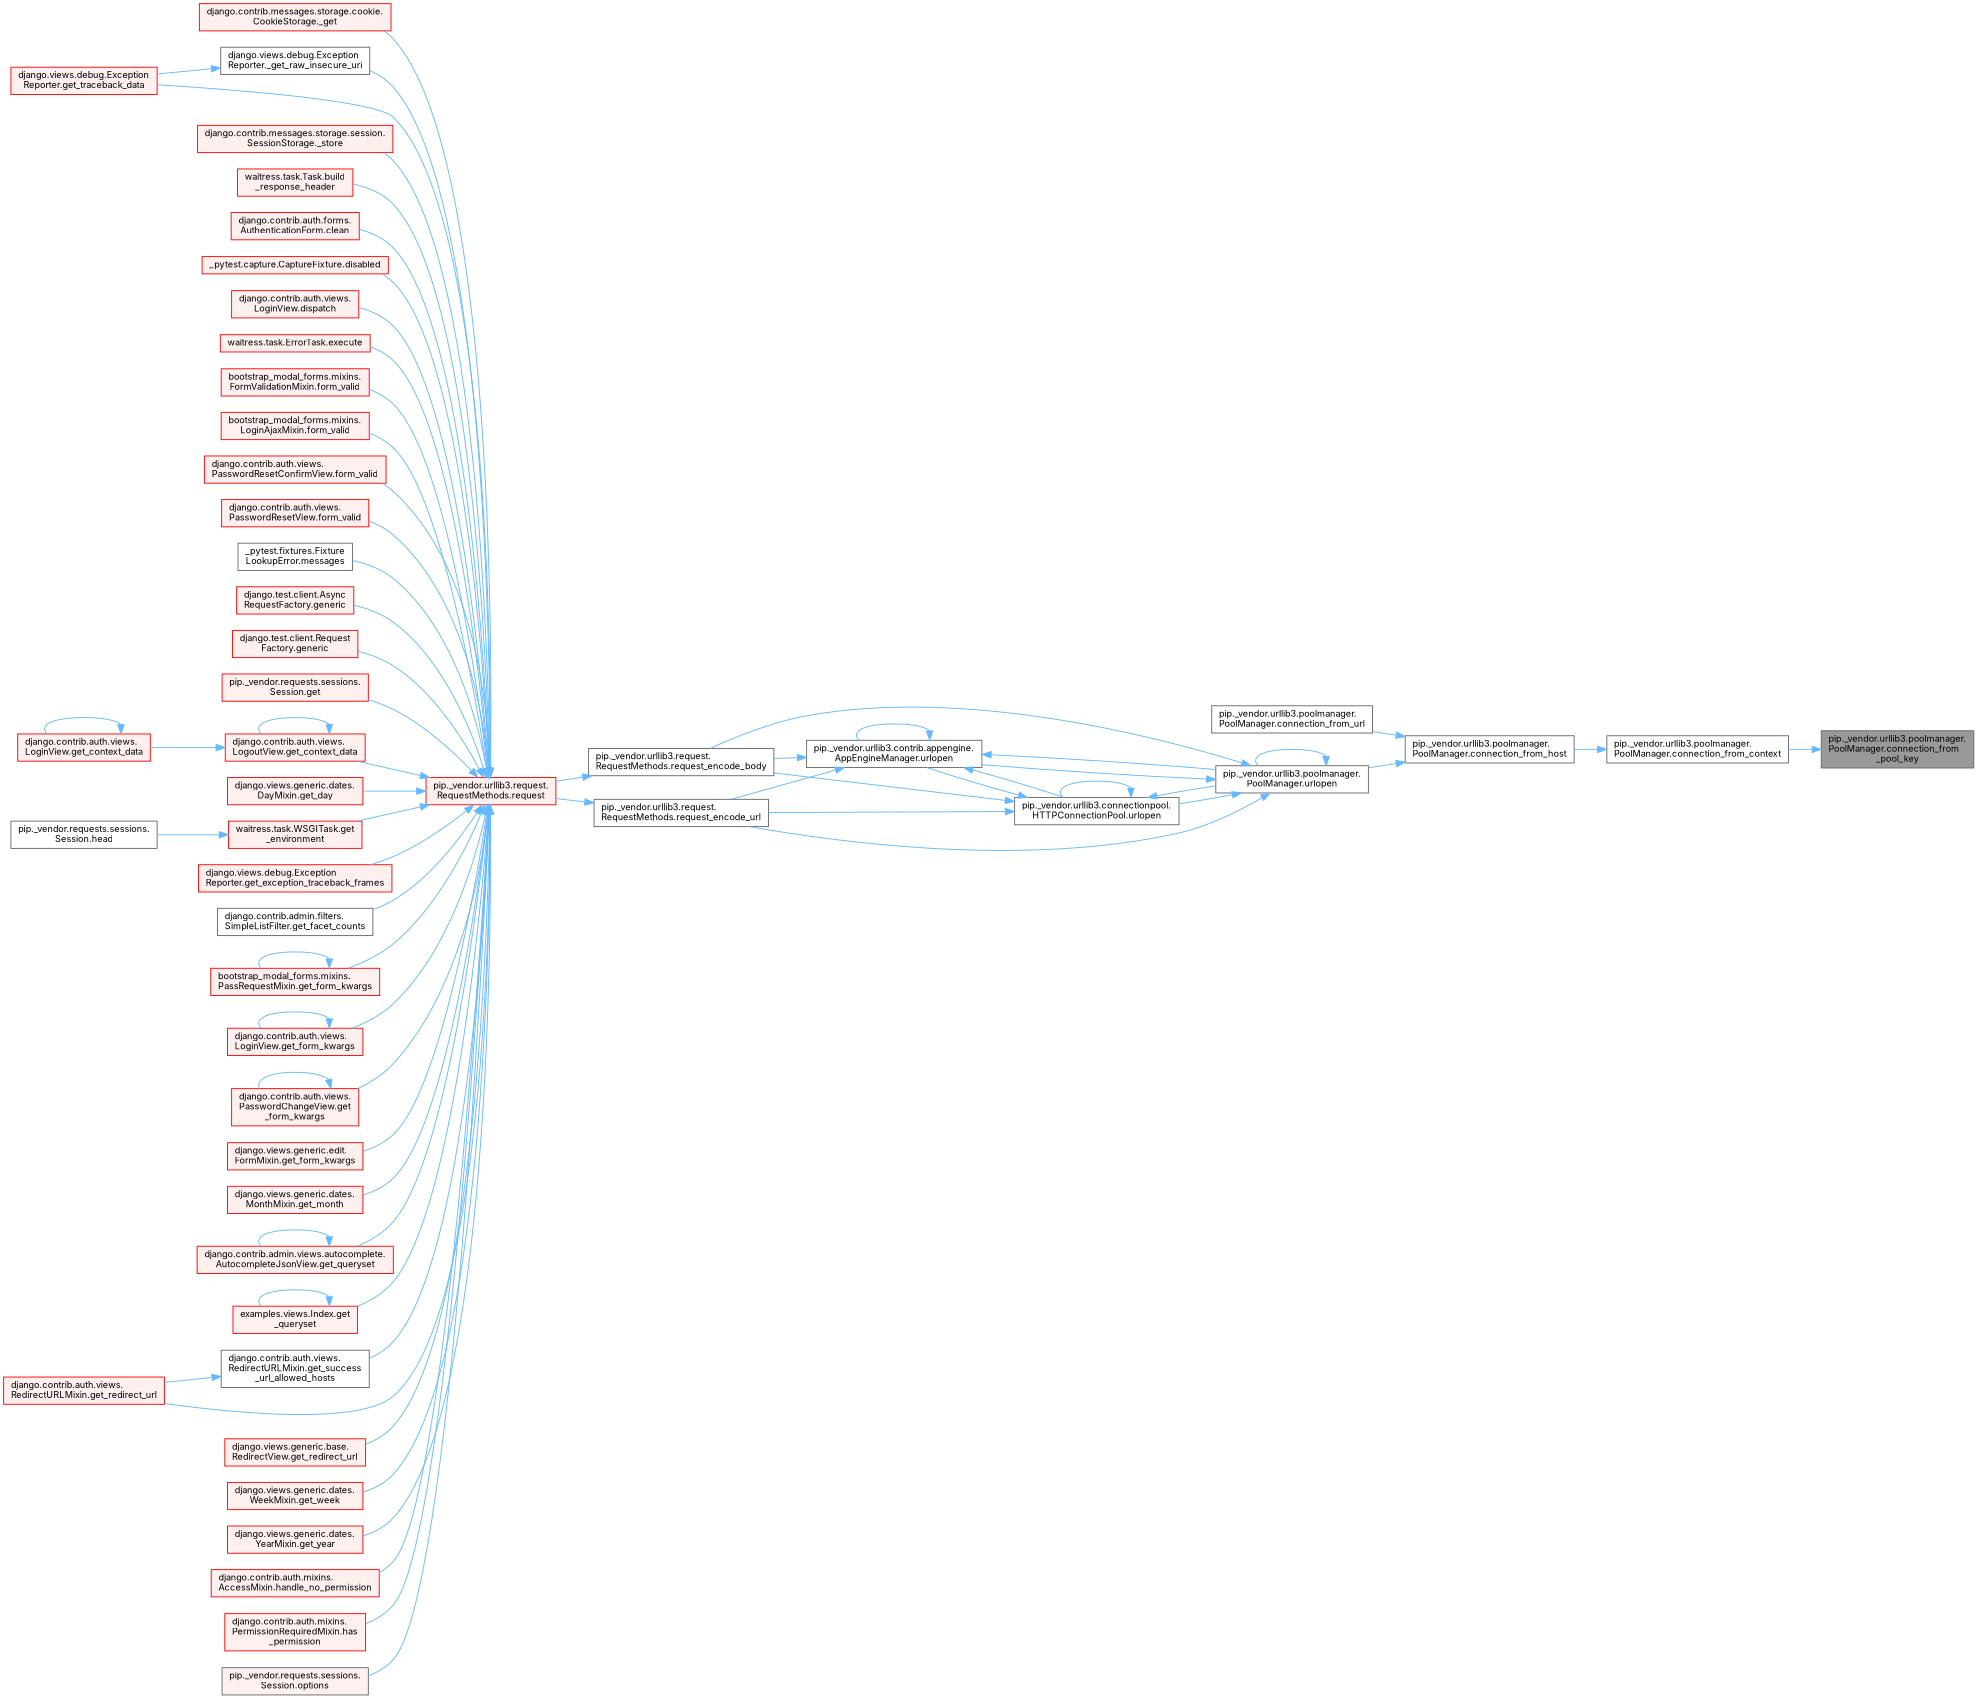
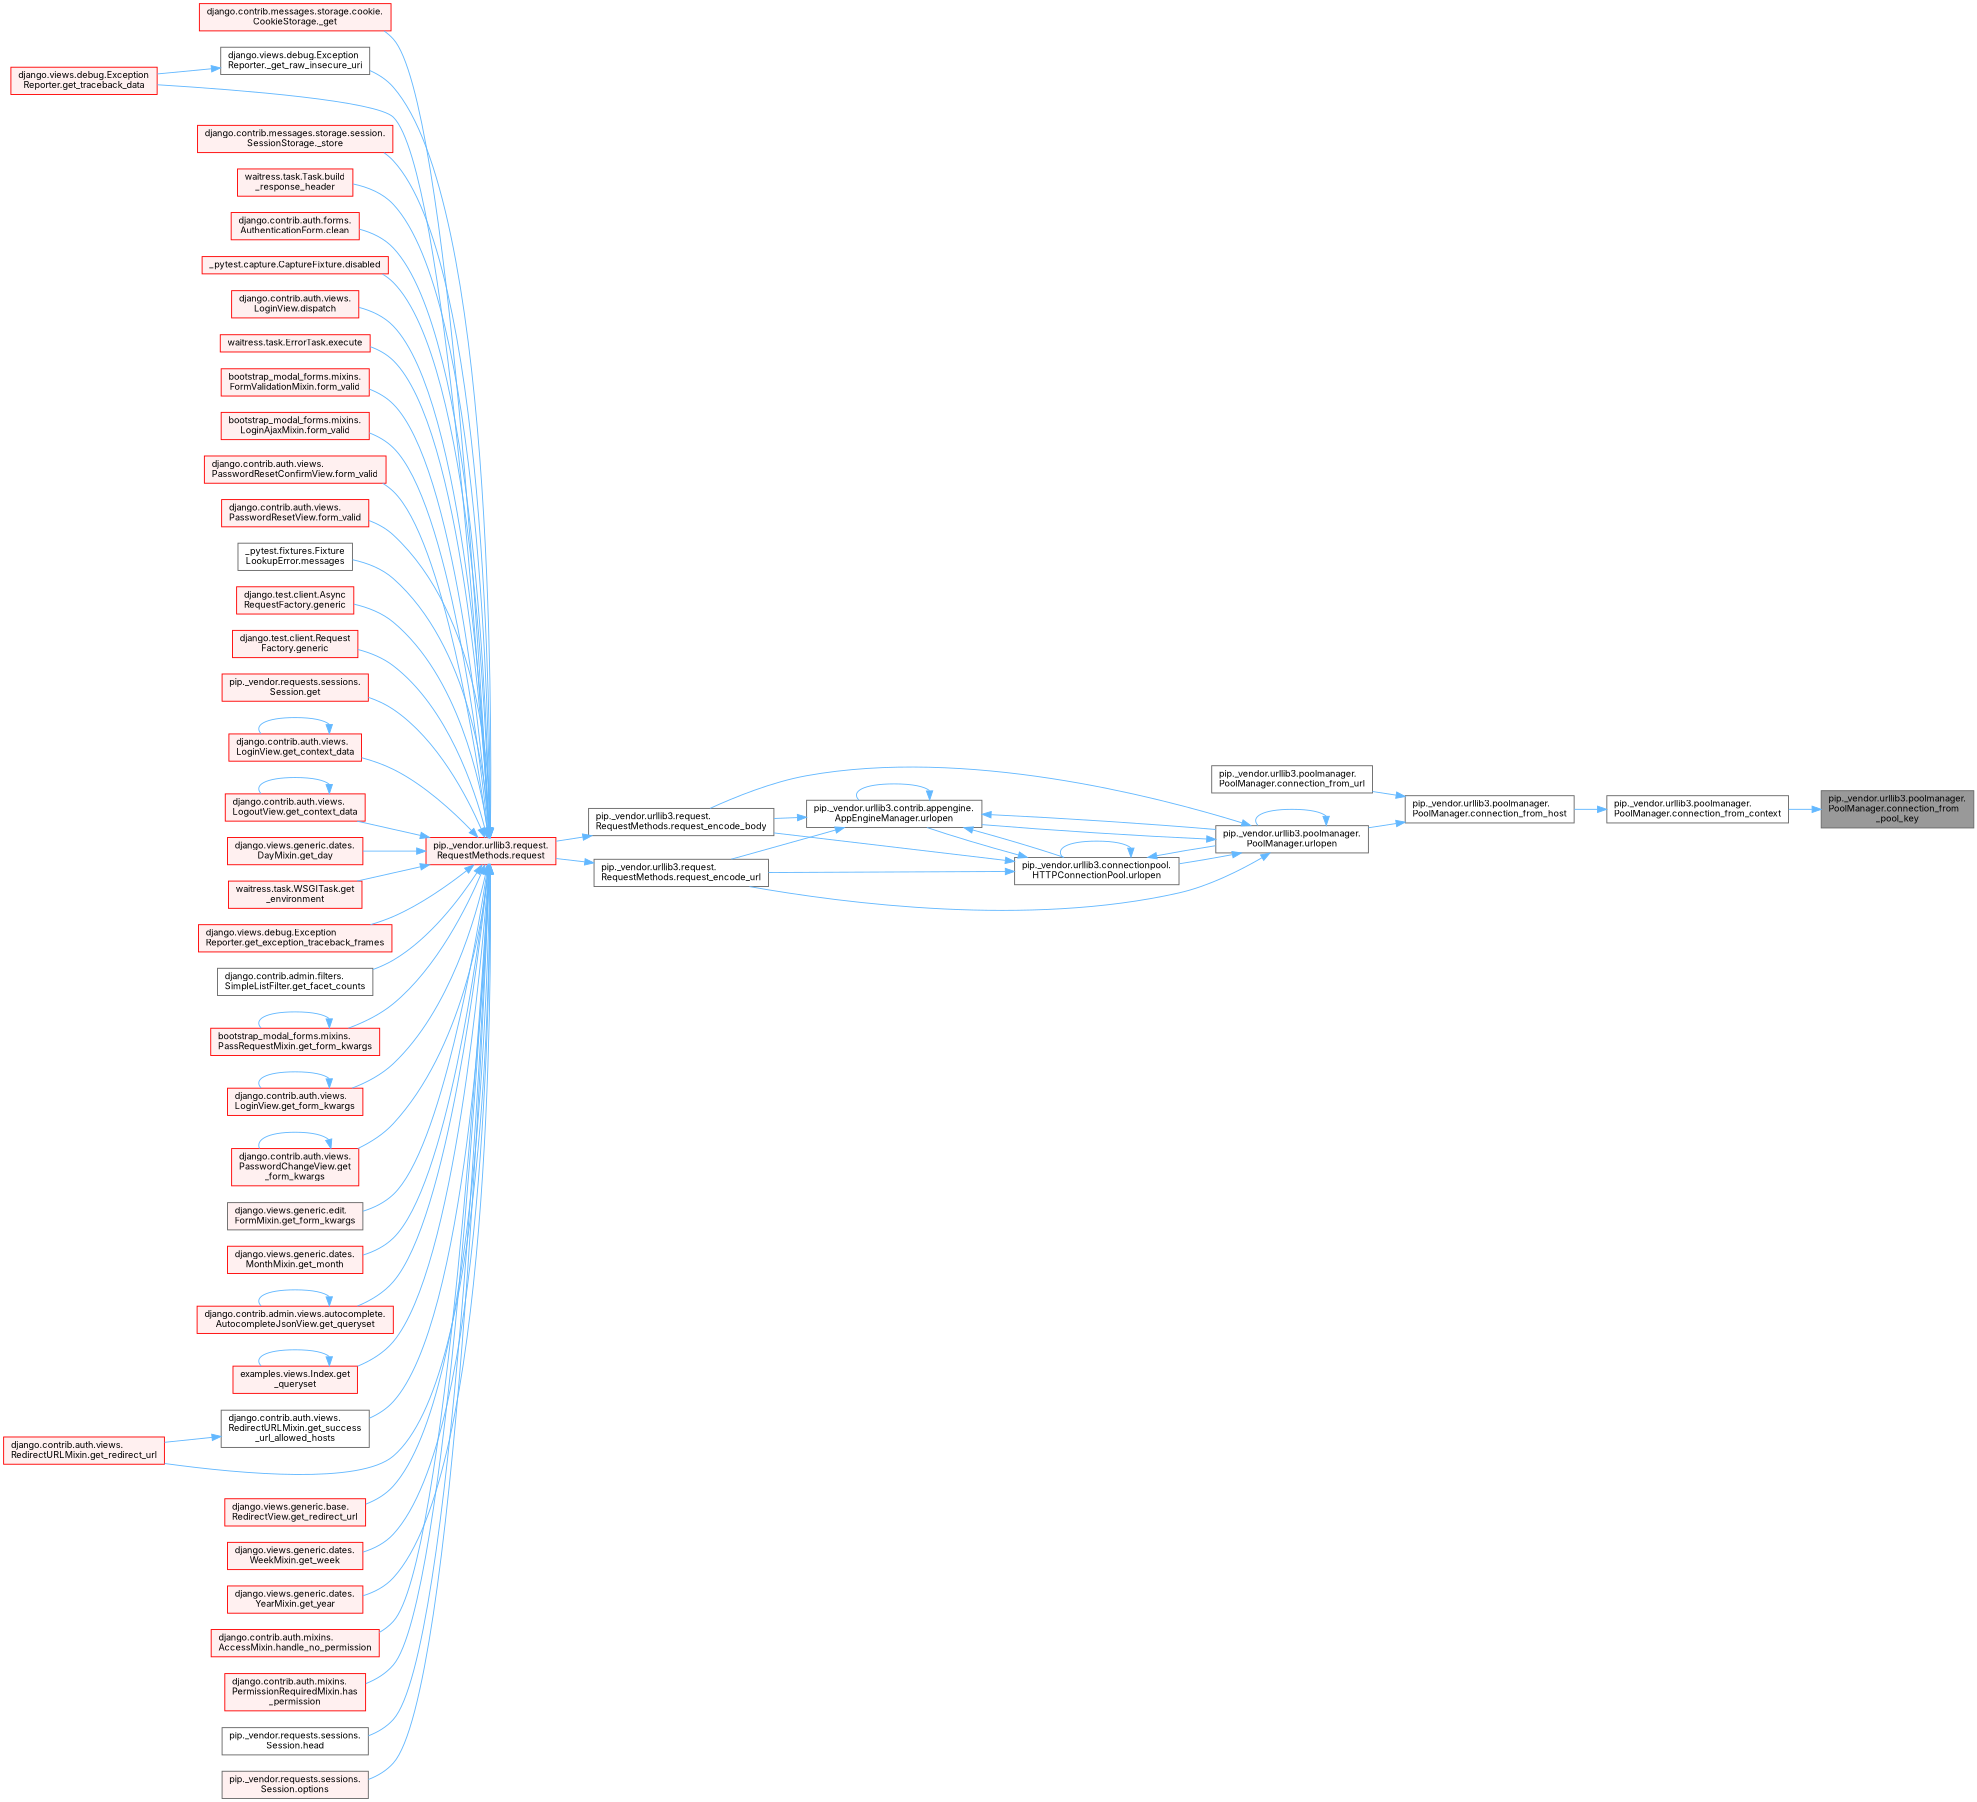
  digraph {
    fontname=Inter
    rankdir=RL
    node [color=red fillcolor="#FFF0F0" fontname=Inter fontsize=10 shape=box style=filled]
    edge [color=steelblue1 dir=back fontname=Inter fontsize=10 labelfontname=Helvetica labelfontsize=10 style=solid]
    n1 [color=gray40 fillcolor=grey60 fontcolor=black height=0.2 label="pip._vendor.urllib3.poolmanager.\lPoolManager.connection_from\l_pool_key" width=0.4]
    n2 [color=grey40 fillcolor=white height=0.2 label="pip._vendor.urllib3.poolmanager.\lPoolManager.connection_from_context" width=0.4]
    n3 [color=grey40 fillcolor=white height=0.2 label="pip._vendor.urllib3.poolmanager.\lPoolManager.connection_from_host" width=0.4]
    n4 [color=grey40 fillcolor=white height=0.2 label="pip._vendor.urllib3.poolmanager.\lPoolManager.connection_from_url" width=0.4]
    n5 [color=grey40 fillcolor=white height=0.2 label="pip._vendor.urllib3.poolmanager.\lPoolManager.urlopen" width=0.4]
    n6 [color=grey40 fillcolor=white height=0.2 label="pip._vendor.urllib3.request.\lRequestMethods.request_encode_body" width=0.4]
    n7 [color=grey40 fillcolor=white height=0.2 label="pip._vendor.urllib3.request.\lRequestMethods.request_encode_url" width=0.4]
    n8 [color=grey40 fillcolor=white height=0.2 label="pip._vendor.urllib3.connectionpool.\lHTTPConnectionPool.urlopen" width=0.4]
    n9 [color=grey40 fillcolor=white height=0.2 label="pip._vendor.urllib3.contrib.appengine.\lAppEngineManager.urlopen" width=0.4]
    n10 [height=0.2 label="pip._vendor.urllib3.request.\lRequestMethods.request" width=0.4]
    n11 [height=0.2 label="django.contrib.messages.storage.cookie.\lCookieStorage._get" width=0.4]
    n12 [color=grey40 fillcolor=white height=0.2 label="django.views.debug.Exception\lReporter._get_raw_insecure_uri" width=0.4]
    n13 [height=0.2 label="django.views.debug.Exception\lReporter.get_traceback_data" width=0.4]
    n14 [height=0.2 label="django.contrib.messages.storage.session.\lSessionStorage._store" width=0.4]
    n15 [height=0.2 label="waitress.task.Task.build\l_response_header" width=0.4]
    n16 [height=0.2 label="django.contrib.auth.forms.\lAuthenticationForm.clean" width=0.4]
    n17 [height=0.2 label="_pytest.capture.CaptureFixture.disabled" width=0.4]
    n18 [height=0.2 label="django.contrib.auth.views.\lLoginView.dispatch" width=0.4]
    n19 [height=0.2 label="waitress.task.ErrorTask.execute" width=0.4]
    n20 [height=0.2 label="bootstrap_modal_forms.mixins.\lFormValidationMixin.form_valid" width=0.4]
    n21 [height=0.2 label="bootstrap_modal_forms.mixins.\lLoginAjaxMixin.form_valid" width=0.4]
    n22 [height=0.2 label="django.contrib.auth.views.\lPasswordResetConfirmView.form_valid" width=0.4]
    n23 [height=0.2 label="django.contrib.auth.views.\lPasswordResetView.form_valid" width=0.4]
    n24 [color=grey40 fillcolor=white height=0.2 label="_pytest.fixtures.Fixture\lLookupError.messages" width=0.4]
    n25 [height=0.2 label="django.test.client.Async\lRequestFactory.generic" width=0.4]
    n26 [height=0.2 label="django.test.client.Request\lFactory.generic" width=0.4]
    n27 [height=0.2 label="pip._vendor.requests.sessions.\lSession.get" width=0.4]
    n28 [height=0.2 label="django.contrib.auth.views.\lLoginView.get_context_data" width=0.4]
    n29 [height=0.2 label="django.contrib.auth.views.\lLogoutView.get_context_data" width=0.4]
    n30 [height=0.2 label="django.views.generic.dates.\lDayMixin.get_day" width=0.4]
    n31 [height=0.2 label="waitress.task.WSGITask.get\l_environment" width=0.4]
    n32 [height=0.2 label="django.views.debug.Exception\lReporter.get_exception_traceback_frames" width=0.4]
    n33 [color=grey40 fillcolor=white height=0.2 label="django.contrib.admin.filters.\lSimpleListFilter.get_facet_counts" width=0.4]
    n34 [height=0.2 label="bootstrap_modal_forms.mixins.\lPassRequestMixin.get_form_kwargs" width=0.4]
    n35 [height=0.2 label="django.contrib.auth.views.\lLoginView.get_form_kwargs" width=0.4]
    n36 [height=0.2 label="django.contrib.auth.views.\lPasswordChangeView.get\l_form_kwargs" width=0.4]
-   n37 [height=0.2 label="django.views.generic.edit.\lFormMixin.get_form_kwargs" width=0.4]
+   n37 [color=grey40 height=0.2 label="django.views.generic.edit.\lFormMixin.get_form_kwargs" width=0.4]
    n38 [height=0.2 label="django.views.generic.dates.\lMonthMixin.get_month" width=0.4]
    n39 [height=0.2 label="django.contrib.admin.views.autocomplete.\lAutocompleteJsonView.get_queryset" width=0.4]
    n40 [height=0.2 label="examples.views.Index.get\l_queryset" width=0.4]
    n41 [height=0.2 label="django.contrib.auth.views.\lRedirectURLMixin.get_redirect_url" width=0.4]
    n42 [height=0.2 label="django.views.generic.base.\lRedirectView.get_redirect_url" width=0.4]
    n43 [color=grey40 fillcolor=white height=0.2 label="django.contrib.auth.views.\lRedirectURLMixin.get_success\l_url_allowed_hosts" width=0.4]
    n44 [height=0.2 label="django.views.generic.dates.\lWeekMixin.get_week" width=0.4]
    n45 [height=0.2 label="django.views.generic.dates.\lYearMixin.get_year" width=0.4]
    n46 [height=0.2 label="django.contrib.auth.mixins.\lAccessMixin.handle_no_permission" width=0.4]
    n47 [height=0.2 label="django.contrib.auth.mixins.\lPermissionRequiredMixin.has\l_permission" width=0.4]
    n48 [color=grey40 fillcolor=white height=0.2 label="pip._vendor.requests.sessions.\lSession.head" width=0.4]
    n49 [color=grey40 height=0.2 label="pip._vendor.requests.sessions.\lSession.options" width=0.4]
    n1 -> n2
    n2 -> n3
    n3 -> n4
    n3 -> n5
    n5 -> n5
    n5 -> n6
    n5 -> n7
    n5 -> n8
    n5 -> n9
    n6 -> n10
    n7 -> n10
    n8 -> n5
    n8 -> n6
    n8 -> n7
    n8 -> n8
    n8 -> n9
    n9 -> n5
    n9 -> n6
    n9 -> n7
    n9 -> n8
    n9 -> n9
    n10 -> n11
    n10 -> n12
    n10 -> n13
    n10 -> n14
    n10 -> n15
    n10 -> n16
    n10 -> n17
    n10 -> n18
    n10 -> n19
    n10 -> n20
    n10 -> n21
    n10 -> n22
    n10 -> n23
    n10 -> n24
    n10 -> n25
    n10 -> n26
    n10 -> n27
-   n29 -> n28
+   n10 -> n28
    n10 -> n29
    n10 -> n30
    n10 -> n31
    n10 -> n32
    n10 -> n33
    n10 -> n34
    n10 -> n35
    n10 -> n36
    n10 -> n37
    n10 -> n38
    n10 -> n39
    n10 -> n40
    n10 -> n41
    n10 -> n42
    n10 -> n43
    n10 -> n44
    n10 -> n45
    n10 -> n46
    n10 -> n47
-   n31 -> n48
+   n10 -> n48
    n10 -> n49
    n12 -> n13
    n28 -> n28
    n29 -> n29
    n34 -> n34
    n35 -> n35
    n36 -> n36
    n39 -> n39
    n40 -> n40
    n43 -> n41
  }
